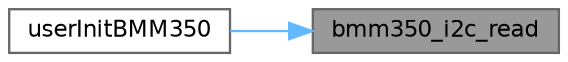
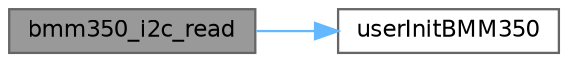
  digraph {
    rankdir=RL
    node [fontname=Helvetica fontsize=10 shape=box style=filled]
    n1 [color=gray40 fillcolor=grey60 fontcolor=black height=0.2 label=bmm350_i2c_read width=0.4]
    n2 [color=grey40 fillcolor=white height=0.2 label=userInitBMM350 width=0.4]
-   n1 -> n2 [color=steelblue1 dir=back fontname=Helvetica fontsize=10 labelfontname=Helvetica labelfontsize=10 style=solid]
+   n2 -> n1 [color=steelblue1 dir=back fontname=Helvetica fontsize=10 labelfontname=Helvetica labelfontsize=10 style=solid]
  }
